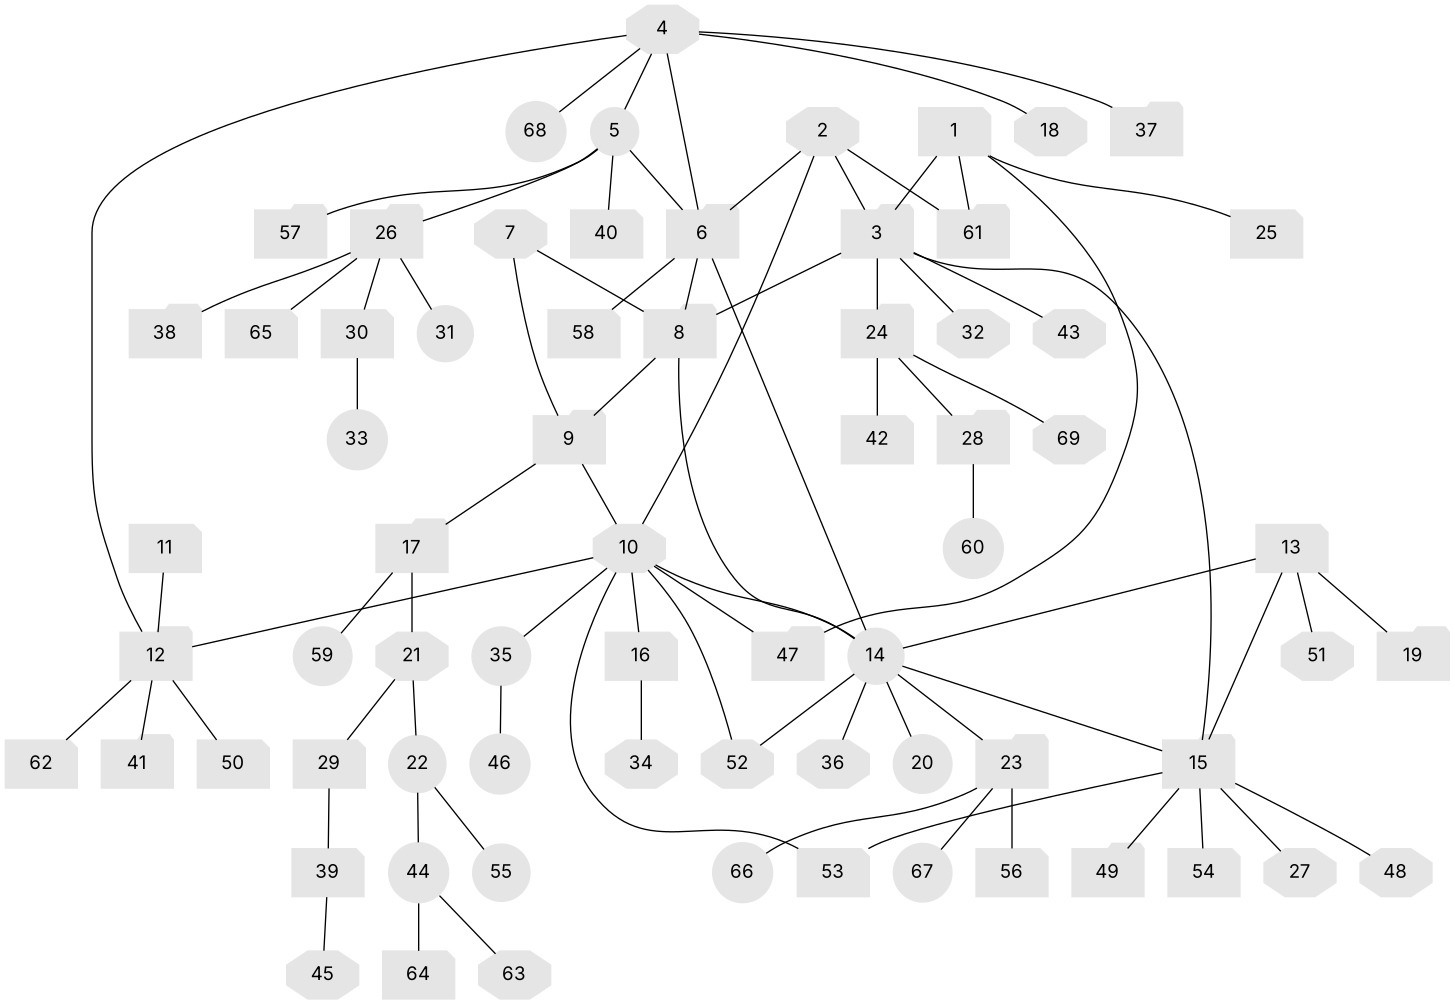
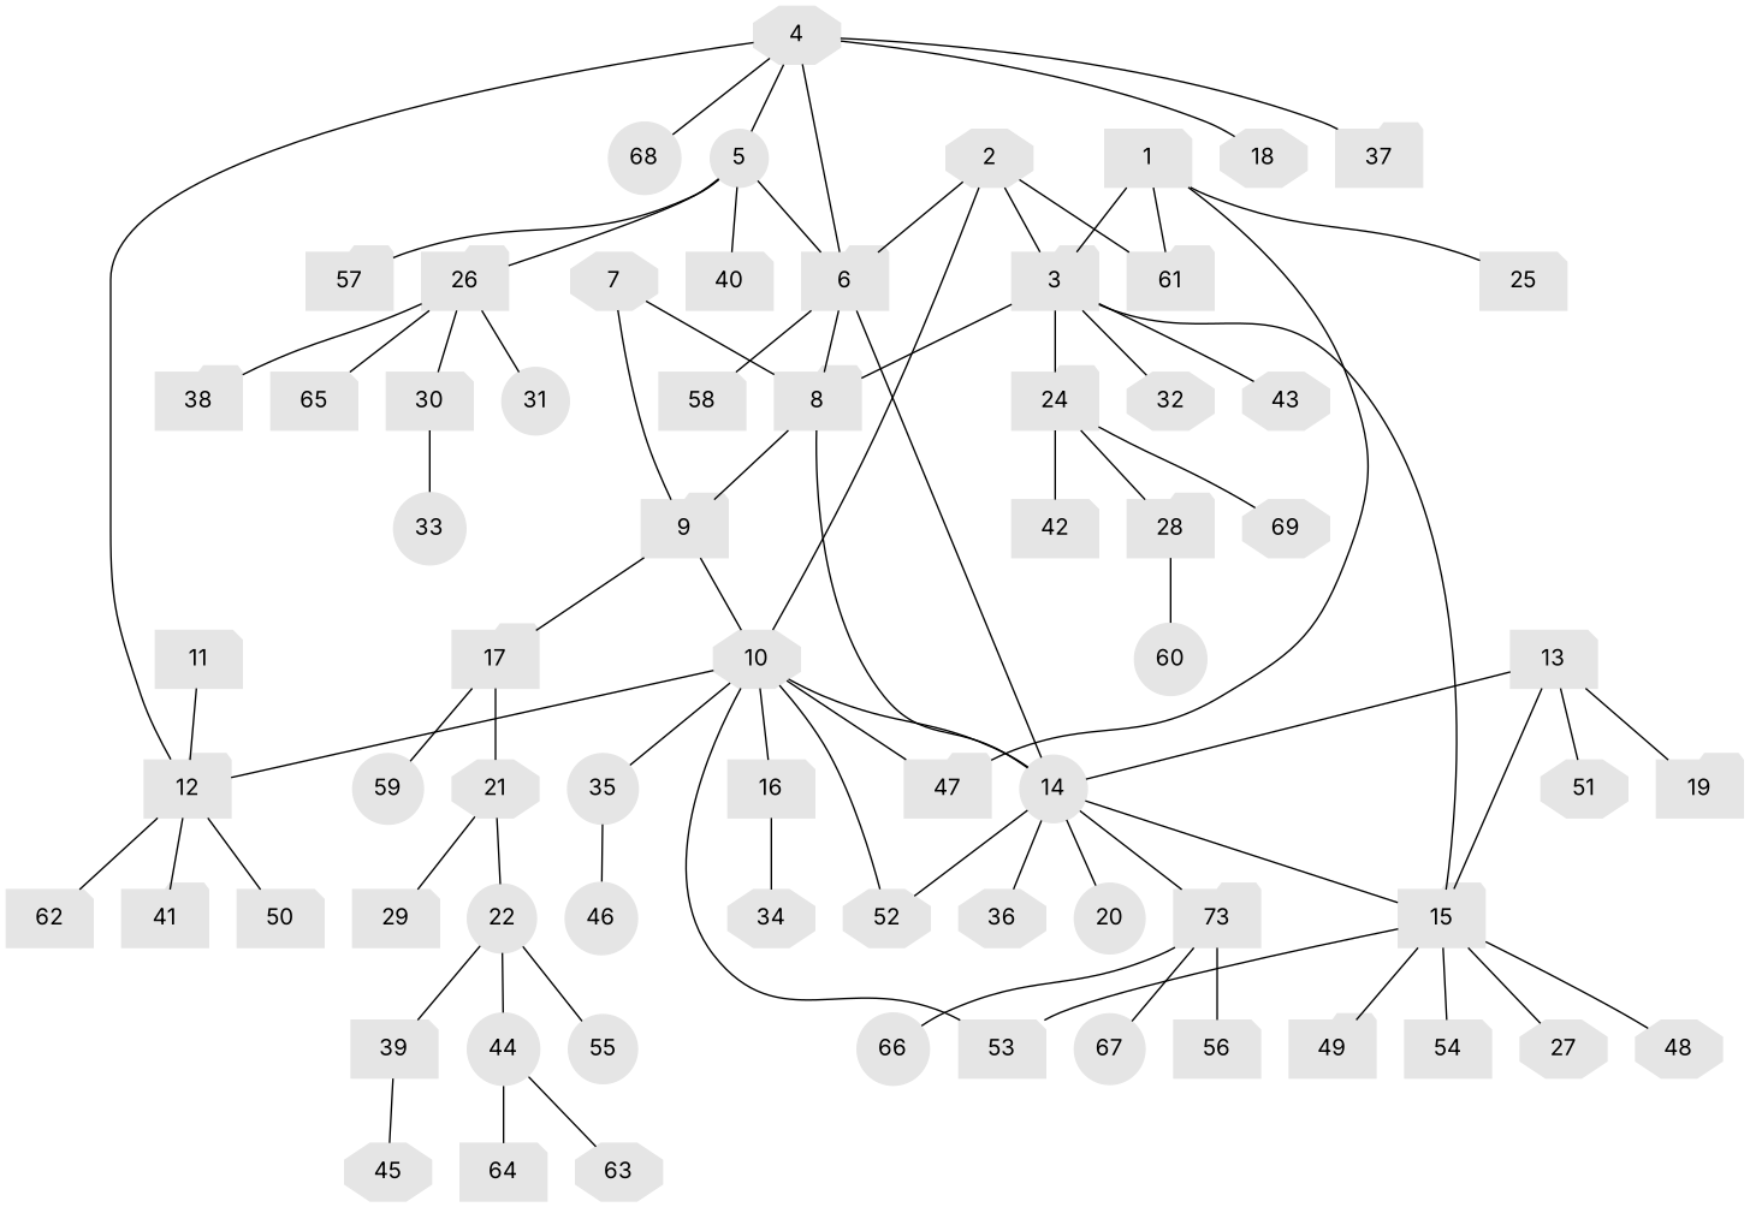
  graph {
    fontname=Inter
    node [color=gray90 fontname=Inter shape=folder style=filled]
    edge [fontname=Inter]
    1 [shape=note]
    3
    25 [shape=note]
    47
    61
    2 [shape=octagon]
    6
    10 [shape=octagon]
    8
    15
    24
    32 [shape=octagon]
    43 [shape=octagon]
    14 [shape=circle]
    58 [shape=note]
    12
    16 [shape=note]
    35 [shape=circle]
    52 [shape=octagon]
    53 [shape=note]
    9
    27 [shape=octagon]
    48 [shape=octagon]
    49
    54 [shape=note]
    28
    42 [shape=note]
    69 [shape=octagon]
    4 [shape=octagon]
    5 [shape=circle]
    18 [shape=octagon]
    37
    68 [shape=circle]
    26
    40 [shape=note]
    57
    41
    50 [shape=note]
    62 [shape=note]
    30 [shape=note]
    31 [shape=circle]
    38
    65 [shape=note]
    20 [shape=circle]
-   23
+   23 [label=73]
    36 [shape=octagon]
    7 [shape=octagon]
    17
    21 [shape=octagon]
    59 [shape=circle]
    11 [shape=note]
    34 [shape=octagon]
    46 [shape=circle]
    13 [shape=note]
    19
    51 [shape=octagon]
    56 [shape=note]
    66 [shape=circle]
    67 [shape=circle]
    22 [shape=circle]
    29 [shape=note]
    44 [shape=circle]
    55 [shape=circle]
    39 [shape=note]
    63 [shape=octagon]
    64 [shape=note]
    60 [shape=circle]
    33 [shape=circle]
    45 [shape=octagon]
    1 -- 3
    1 -- 25
    1 -- 47
    1 -- 61
    3 -- 8
    3 -- 15
    3 -- 24
    3 -- 32
    3 -- 43
    2 -- 3
    2 -- 61
    2 -- 6
    2 -- 10
    6 -- 8
    6 -- 14
    6 -- 58
    10 -- 47
    10 -- 14
    10 -- 12
    10 -- 16
    10 -- 35
    10 -- 52
    10 -- 53
    8 -- 14
    8 -- 9
    15 -- 53
    15 -- 27
    15 -- 48
    15 -- 49
    15 -- 54
    24 -- 28
    24 -- 42
    24 -- 69
    14 -- 15
    14 -- 52
    14 -- 20
    14 -- 23
    14 -- 36
    12 -- 41
    12 -- 50
    12 -- 62
    16 -- 34
    35 -- 46
    9 -- 10
    9 -- 17
    28 -- 60
    4 -- 6
    4 -- 12
    4 -- 5
    4 -- 18
    4 -- 37
    4 -- 68
    5 -- 6
    5 -- 26
    5 -- 40
    5 -- 57
    26 -- 30
    26 -- 31
    26 -- 38
    26 -- 65
    30 -- 33
    23 -- 56
    23 -- 66
    23 -- 67
    7 -- 8
    7 -- 9
    17 -- 21
    17 -- 59
    21 -- 22
    21 -- 29
    11 -- 12
    13 -- 15
    13 -- 14
    13 -- 19
    13 -- 51
    22 -- 44
    22 -- 55
-   29 -- 39
+   22 -- 39
    44 -- 63
    44 -- 64
    39 -- 45
  }
